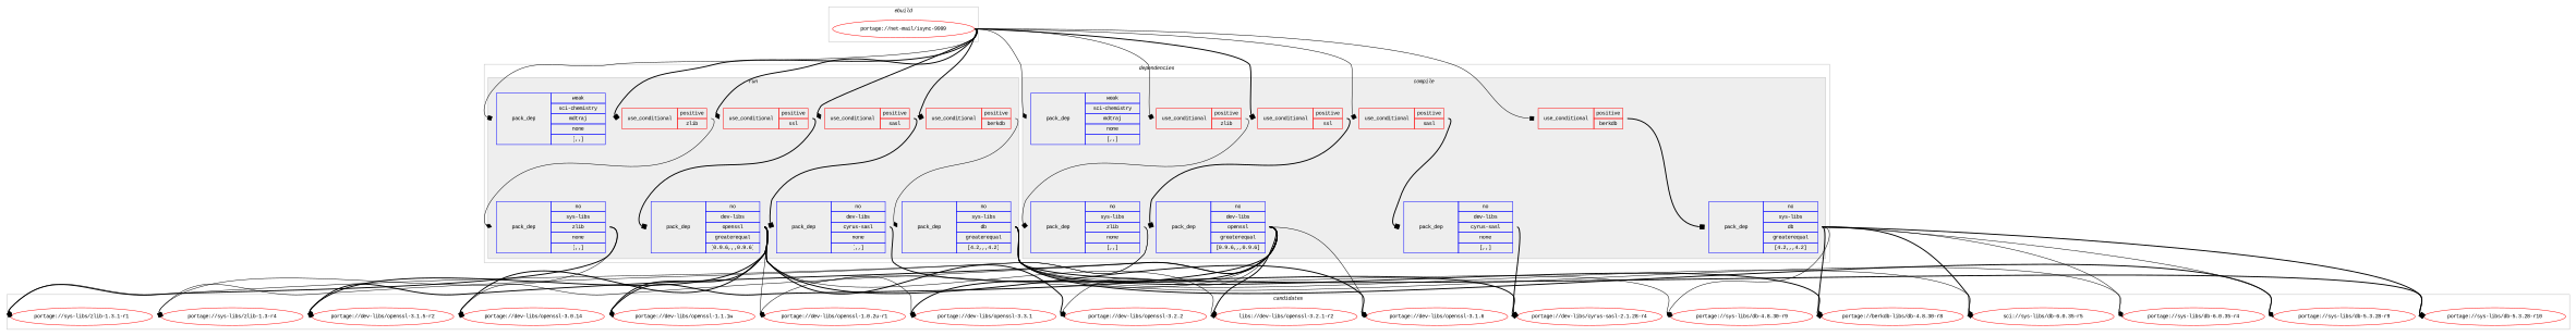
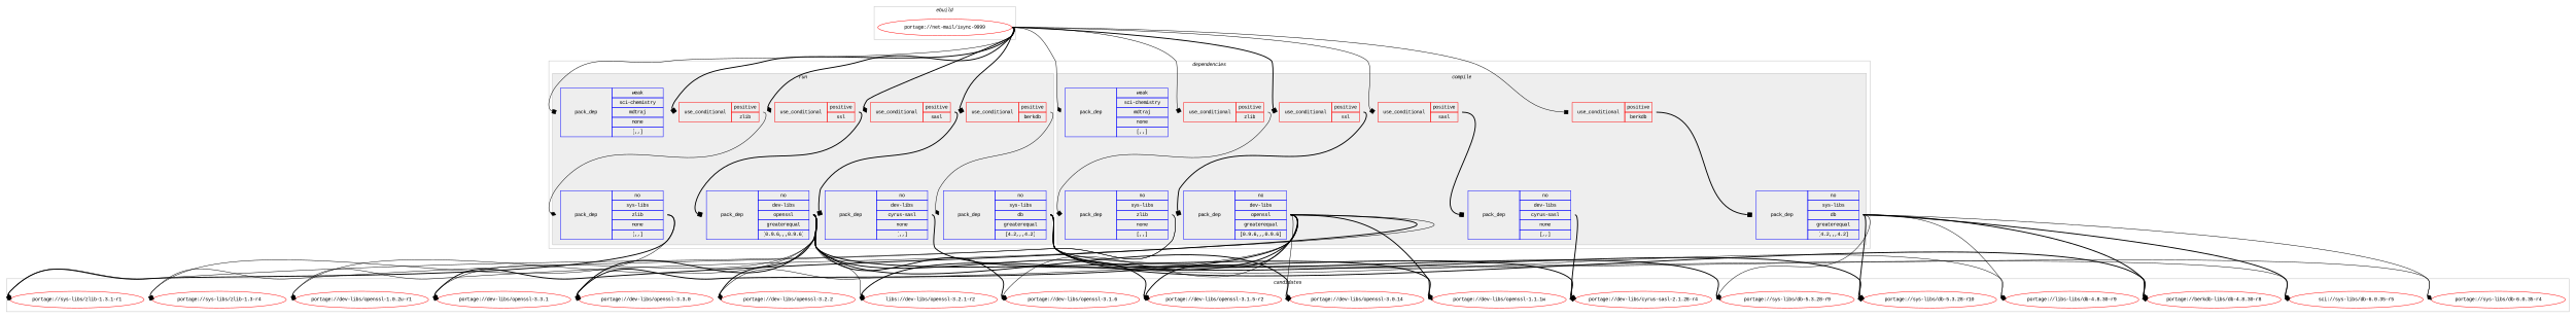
  digraph {
    compound=true
    concentrate=true
    fontname="Liberation Mono"
    fontsize=10
    newrank=true
    rankdir=TB
    ranksep=1.5
    node [color=red fontname="Liberation Mono" fontsize=10]
    edge [arrowhead=box fontname="Liberation Mono" headport=w style=bold tailport=e weight=100]
    n1 [label="portage://net-mail/isync-9999" width=4]
    n2 [color=blue label=<<TABLE BORDER="0" CELLBORDER="1" CELLSPACING="0" CELLPADDING="4" WIDTH="220"><TR><TD ROWSPAN="6" CELLPADDING="30">pack_dep</TD></TR><TR><TD WIDTH="110">no</TD></TR><TR><TD>sys-libs</TD></TR><TR><TD>db</TD></TR><TR><TD>greaterequal</TD></TR><TR><TD>[4.2,,,4.2]</TD></TR></TABLE>> shape=none]
    n3 [label=<<TABLE BORDER="0" CELLBORDER="1" CELLSPACING="0" CELLPADDING="4"><TR><TD ROWSPAN="3" CELLPADDING="10">use_conditional</TD></TR><TR><TD>positive</TD></TR><TR><TD>berkdb</TD></TR></TABLE>> shape=none]
    n4 [color=blue label=<<TABLE BORDER="0" CELLBORDER="1" CELLSPACING="0" CELLPADDING="4" WIDTH="220"><TR><TD ROWSPAN="6" CELLPADDING="30">pack_dep</TD></TR><TR><TD WIDTH="110">no</TD></TR><TR><TD>dev-libs</TD></TR><TR><TD>cyrus-sasl</TD></TR><TR><TD>none</TD></TR><TR><TD>[,,]</TD></TR></TABLE>> shape=none]
    n5 [label=<<TABLE BORDER="0" CELLBORDER="1" CELLSPACING="0" CELLPADDING="4"><TR><TD ROWSPAN="3" CELLPADDING="10">use_conditional</TD></TR><TR><TD>positive</TD></TR><TR><TD>sasl</TD></TR></TABLE>> shape=none]
    n6 [color=blue label=<<TABLE BORDER="0" CELLBORDER="1" CELLSPACING="0" CELLPADDING="4" WIDTH="220"><TR><TD ROWSPAN="6" CELLPADDING="30">pack_dep</TD></TR><TR><TD WIDTH="110">no</TD></TR><TR><TD>dev-libs</TD></TR><TR><TD>openssl</TD></TR><TR><TD>greaterequal</TD></TR><TR><TD>[0.9.6,,,0.9.6]</TD></TR></TABLE>> shape=none]
    n7 [label=<<TABLE BORDER="0" CELLBORDER="1" CELLSPACING="0" CELLPADDING="4"><TR><TD ROWSPAN="3" CELLPADDING="10">use_conditional</TD></TR><TR><TD>positive</TD></TR><TR><TD>ssl</TD></TR></TABLE>> shape=none]
    n8 [color=blue label=<<TABLE BORDER="0" CELLBORDER="1" CELLSPACING="0" CELLPADDING="4" WIDTH="220"><TR><TD ROWSPAN="6" CELLPADDING="30">pack_dep</TD></TR><TR><TD WIDTH="110">no</TD></TR><TR><TD>sys-libs</TD></TR><TR><TD>zlib</TD></TR><TR><TD>none</TD></TR><TR><TD>[,,]</TD></TR></TABLE>> shape=none]
    n9 [label=<<TABLE BORDER="0" CELLBORDER="1" CELLSPACING="0" CELLPADDING="4"><TR><TD ROWSPAN="3" CELLPADDING="10">use_conditional</TD></TR><TR><TD>positive</TD></TR><TR><TD>zlib</TD></TR></TABLE>> shape=none]
    n10 [color=blue label=<<TABLE BORDER="0" CELLBORDER="1" CELLSPACING="0" CELLPADDING="4" WIDTH="220"><TR><TD ROWSPAN="6" CELLPADDING="30">pack_dep</TD></TR><TR><TD WIDTH="110">weak</TD></TR><TR><TD>sci-chemistry</TD></TR><TR><TD>mdtraj</TD></TR><TR><TD>none</TD></TR><TR><TD>[,,]</TD></TR></TABLE>> shape=none]
    n11 [color=blue label=<<TABLE BORDER="0" CELLBORDER="1" CELLSPACING="0" CELLPADDING="4" WIDTH="220"><TR><TD ROWSPAN="6" CELLPADDING="30">pack_dep</TD></TR><TR><TD WIDTH="110">no</TD></TR><TR><TD>sys-libs</TD></TR><TR><TD>db</TD></TR><TR><TD>greaterequal</TD></TR><TR><TD>[4.2,,,4.2]</TD></TR></TABLE>> shape=none]
    n12 [label=<<TABLE BORDER="0" CELLBORDER="1" CELLSPACING="0" CELLPADDING="4"><TR><TD ROWSPAN="3" CELLPADDING="10">use_conditional</TD></TR><TR><TD>positive</TD></TR><TR><TD>berkdb</TD></TR></TABLE>> shape=none]
    n13 [color=blue label=<<TABLE BORDER="0" CELLBORDER="1" CELLSPACING="0" CELLPADDING="4" WIDTH="220"><TR><TD ROWSPAN="6" CELLPADDING="30">pack_dep</TD></TR><TR><TD WIDTH="110">no</TD></TR><TR><TD>dev-libs</TD></TR><TR><TD>cyrus-sasl</TD></TR><TR><TD>none</TD></TR><TR><TD>[,,]</TD></TR></TABLE>> shape=none]
    n14 [label=<<TABLE BORDER="0" CELLBORDER="1" CELLSPACING="0" CELLPADDING="4"><TR><TD ROWSPAN="3" CELLPADDING="10">use_conditional</TD></TR><TR><TD>positive</TD></TR><TR><TD>sasl</TD></TR></TABLE>> shape=none]
    n15 [color=blue label=<<TABLE BORDER="0" CELLBORDER="1" CELLSPACING="0" CELLPADDING="4" WIDTH="220"><TR><TD ROWSPAN="6" CELLPADDING="30">pack_dep</TD></TR><TR><TD WIDTH="110">no</TD></TR><TR><TD>dev-libs</TD></TR><TR><TD>openssl</TD></TR><TR><TD>greaterequal</TD></TR><TR><TD>[0.9.6,,,0.9.6]</TD></TR></TABLE>> shape=none]
    n16 [label=<<TABLE BORDER="0" CELLBORDER="1" CELLSPACING="0" CELLPADDING="4"><TR><TD ROWSPAN="3" CELLPADDING="10">use_conditional</TD></TR><TR><TD>positive</TD></TR><TR><TD>ssl</TD></TR></TABLE>> shape=none]
    n17 [color=blue label=<<TABLE BORDER="0" CELLBORDER="1" CELLSPACING="0" CELLPADDING="4" WIDTH="220"><TR><TD ROWSPAN="6" CELLPADDING="30">pack_dep</TD></TR><TR><TD WIDTH="110">no</TD></TR><TR><TD>sys-libs</TD></TR><TR><TD>zlib</TD></TR><TR><TD>none</TD></TR><TR><TD>[,,]</TD></TR></TABLE>> shape=none]
    n18 [label=<<TABLE BORDER="0" CELLBORDER="1" CELLSPACING="0" CELLPADDING="4"><TR><TD ROWSPAN="3" CELLPADDING="10">use_conditional</TD></TR><TR><TD>positive</TD></TR><TR><TD>zlib</TD></TR></TABLE>> shape=none]
    n19 [color=blue label=<<TABLE BORDER="0" CELLBORDER="1" CELLSPACING="0" CELLPADDING="4" WIDTH="220"><TR><TD ROWSPAN="6" CELLPADDING="30">pack_dep</TD></TR><TR><TD WIDTH="110">weak</TD></TR><TR><TD>sci-chemistry</TD></TR><TR><TD>mdtraj</TD></TR><TR><TD>none</TD></TR><TR><TD>[,,]</TD></TR></TABLE>> shape=none]
    n20 [label="portage://berkdb-libs/db-4.8.30-r8" width=4]
-   n21 [label="portage://sys-libs/db-4.8.30-r9" width=4]
+   n21 [label="portage://libs-libs/db-4.8.30-r9" width=4]
    n22 [label="portage://sys-libs/db-5.3.28-r10" width=4]
    n23 [label="portage://sys-libs/db-5.3.28-r9" width=4]
    n24 [label="portage://sys-libs/db-6.0.35-r4" width=4]
    n25 [label="sci://sys-libs/db-6.0.35-r5" width=4]
    n26 [label="portage://dev-libs/cyrus-sasl-2.1.28-r4" width=4]
    n27 [label="portage://dev-libs/openssl-1.0.2u-r1" width=4]
    n28 [label="portage://dev-libs/openssl-1.1.1w" width=4]
    n29 [label="portage://dev-libs/openssl-3.0.14" width=4]
    n30 [label="portage://dev-libs/openssl-3.1.5-r2" width=4]
    n31 [label="portage://dev-libs/openssl-3.1.6" width=4]
    n32 [label="libs://dev-libs/openssl-3.2.1-r2" width=4]
    n33 [label="portage://dev-libs/openssl-3.2.2" width=4]
+   n34 [label="portage://dev-libs/openssl-3.3.0" width=4]
    n35 [label="portage://dev-libs/openssl-3.3.1" width=4]
    n36 [label="portage://sys-libs/zlib-1.3-r4" width=4]
    n37 [label="portage://sys-libs/zlib-1.3.1-r1" width=4]
    subgraph cluster_1 {
      color=gray
      label=<<i>ebuild</i>>
      rank=same
      n1
    }
    subgraph cluster_2 {
      color=gray
      label=<<i>dependencies</i>>
      subgraph cluster_3 {
        color=gray
        fillcolor="#eeeeee"
        label=<<i>compile</i>>
        style=filled
        subgraph sub_4 {
          color=gray
          fillcolor="#eeeeee"
          label=<<i>compile</i>>
          style=filled
          n3
          subgraph sub_5 {
            color=gray
            fillcolor="#eeeeee"
            label=<<i>compile</i>>
            style=filled
            n2
          }
        }
        subgraph sub_6 {
          color=gray
          fillcolor="#eeeeee"
          label=<<i>compile</i>>
          style=filled
          n5
          subgraph sub_7 {
            color=gray
            fillcolor="#eeeeee"
            label=<<i>compile</i>>
            style=filled
            n4
          }
        }
        subgraph sub_8 {
          color=gray
          fillcolor="#eeeeee"
          label=<<i>compile</i>>
          style=filled
          n7
          subgraph sub_9 {
            color=gray
            fillcolor="#eeeeee"
            label=<<i>compile</i>>
            style=filled
            n6
          }
        }
        subgraph sub_10 {
          color=gray
          fillcolor="#eeeeee"
          label=<<i>compile</i>>
          style=filled
          n9
          subgraph sub_11 {
            color=gray
            fillcolor="#eeeeee"
            label=<<i>compile</i>>
            style=filled
            n8
          }
        }
        subgraph sub_12 {
          color=gray
          fillcolor="#eeeeee"
          label=<<i>compile</i>>
          style=filled
          n10
        }
      }
      subgraph cluster_13 {
        color=gray
        fillcolor="#eeeeee"
        label=<<i>run</i>>
        style=filled
        subgraph sub_14 {
          color=gray
          fillcolor="#eeeeee"
          label=<<i>run</i>>
          style=filled
          n12
          subgraph sub_15 {
            color=gray
            fillcolor="#eeeeee"
            label=<<i>run</i>>
            style=filled
            n11
          }
        }
        subgraph sub_16 {
          color=gray
          fillcolor="#eeeeee"
          label=<<i>run</i>>
          style=filled
          n14
          subgraph sub_17 {
            color=gray
            fillcolor="#eeeeee"
            label=<<i>run</i>>
            style=filled
            n13
          }
        }
        subgraph sub_18 {
          color=gray
          fillcolor="#eeeeee"
          label=<<i>run</i>>
          style=filled
          n16
          subgraph sub_19 {
            color=gray
            fillcolor="#eeeeee"
            label=<<i>run</i>>
            style=filled
            n15
          }
        }
        subgraph sub_20 {
          color=gray
          fillcolor="#eeeeee"
          label=<<i>run</i>>
          style=filled
          n18
          subgraph sub_21 {
            color=gray
            fillcolor="#eeeeee"
            label=<<i>run</i>>
            style=filled
            n17
          }
        }
        subgraph sub_22 {
          color=gray
          fillcolor="#eeeeee"
          label=<<i>run</i>>
          style=filled
          n19
        }
      }
      subgraph cluster_23 {
        color=gray
        fillcolor="#eeeeee"
        label=<<i>compile and run</i>>
        style=filled
      }
    }
    subgraph cluster_24 {
      color=gray
      label=<<i>candidates</i>>
      rank=same
      subgraph sub_25 {
        color=black
        label=<<i>candidates</i>>
        nodesep=1
        rank=same
        n20
        n21
        n22
        n23
        n24
        n25
      }
      subgraph sub_26 {
        color=black
        label=<<i>candidates</i>>
        nodesep=1
        rank=same
        n26
      }
      subgraph sub_27 {
        color=black
        label=<<i>candidates</i>>
        nodesep=1
        rank=same
        n27
        n28
        n29
        n30
        n31
        n32
        n33
+       n34
        n35
      }
      subgraph sub_28 {
        color=black
        label=<<i>candidates</i>>
        nodesep=1
        rank=same
        n36
        n37
      }
      subgraph sub_29 {
        color=black
        label=<<i>candidates</i>>
        nodesep=1
        rank=same
      }
      subgraph sub_30 {
        color=black
        label=<<i>candidates</i>>
        nodesep=1
        rank=same
        n26
      }
      subgraph sub_31 {
        color=black
        label=<<i>candidates</i>>
        nodesep=1
        rank=same
        n20
        n21
        n22
        n23
        n24
        n25
      }
      subgraph sub_32 {
        color=black
        label=<<i>candidates</i>>
        nodesep=1
        rank=same
        n27
        n28
        n29
        n30
        n31
        n32
        n33
+       n34
        n35
      }
      subgraph sub_33 {
        color=black
        label=<<i>candidates</i>>
        nodesep=1
        rank=same
        n36
        n37
      }
      subgraph sub_34 {
        color=black
        label=<<i>candidates</i>>
        nodesep=1
        rank=same
      }
    }
    n1 -> n3 [style=solid weight=20]
    n1 -> n5 [style=solid weight=20]
    n1 -> n7 [weight=20]
    n1 -> n9 [style=solid weight=20]
    n1 -> n10 [arrowhead=diamond style=solid weight=20]
    n1 -> n12 [weight=20]
    n1 -> n14 [arrowhead=diamond weight=20]
    n1 -> n16 [arrowhead=diamond weight=20]
    n1 -> n18 [weight=20]
    n1 -> n19 [style=solid weight=20]
    n2 -> n20 [arrowhead=diamond]
    n2 -> n21 [style=solid]
    n2 -> n22
    n2 -> n23 [arrowhead=diamond style=solid]
    n2 -> n24 [arrowhead=diamond style=solid]
    n2 -> n25 [arrowhead=diamond]
    n3 -> n2 [weight=20]
    n4 -> n26
    n5 -> n4 [weight=20]
    n6 -> n27 [style=solid]
    n6 -> n28 [arrowhead=diamond]
    n6 -> n29 [arrowhead=diamond style=solid]
    n6 -> n30
    n6 -> n31 [style=solid]
    n6 -> n32 [arrowhead=diamond]
    n6 -> n33 [arrowhead=diamond style=solid]
+   n6 -> n34
    n6 -> n35
    n7 -> n6 [weight=20]
    n8 -> n36 [style=solid]
    n8 -> n37 [style=solid]
    n9 -> n8 [style=solid weight=20]
    n11 -> n20
    n11 -> n21 [arrowhead=diamond style=solid]
    n11 -> n22
    n11 -> n23 [arrowhead=diamond]
    n11 -> n24 [arrowhead=diamond style=solid]
    n11 -> n25 [style=solid]
    n12 -> n11 [arrowhead=diamond style=solid weight=20]
    n13 -> n26
    n14 -> n13 [weight=20]
    n15 -> n27 [arrowhead=diamond style=solid]
    n15 -> n28 [arrowhead=diamond]
    n15 -> n29
    n15 -> n30 [arrowhead=diamond]
    n15 -> n31 [arrowhead=diamond]
    n15 -> n32 [style=solid]
    n15 -> n33 [arrowhead=diamond]
+   n15 -> n34 [arrowhead=diamond]
    n15 -> n35 [arrowhead=diamond style=solid]
    n16 -> n15 [weight=20]
    n17 -> n36 [style=solid]
    n17 -> n37 [arrowhead=diamond]
    n18 -> n17 [arrowhead=diamond style=solid weight=20]
  }
